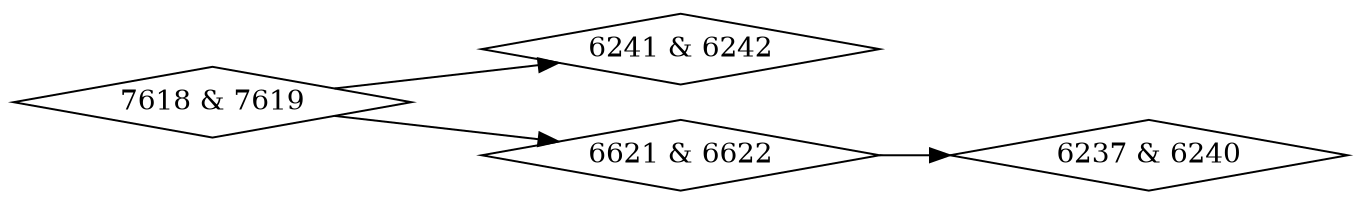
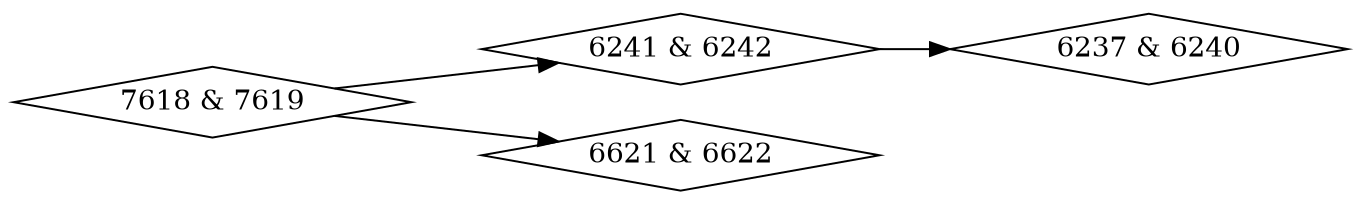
  digraph {
    rankdir=LR
    node [shape=diamond]
    n1 [label="6237 & 6240"]
    n2 [label="6241 & 6242"]
    n3 [label="6621 & 6622"]
    n4 [label="7618 & 7619"]
-   n3 -> n1
+   n2 -> n1
    n4 -> n2
    n4 -> n3
  }
